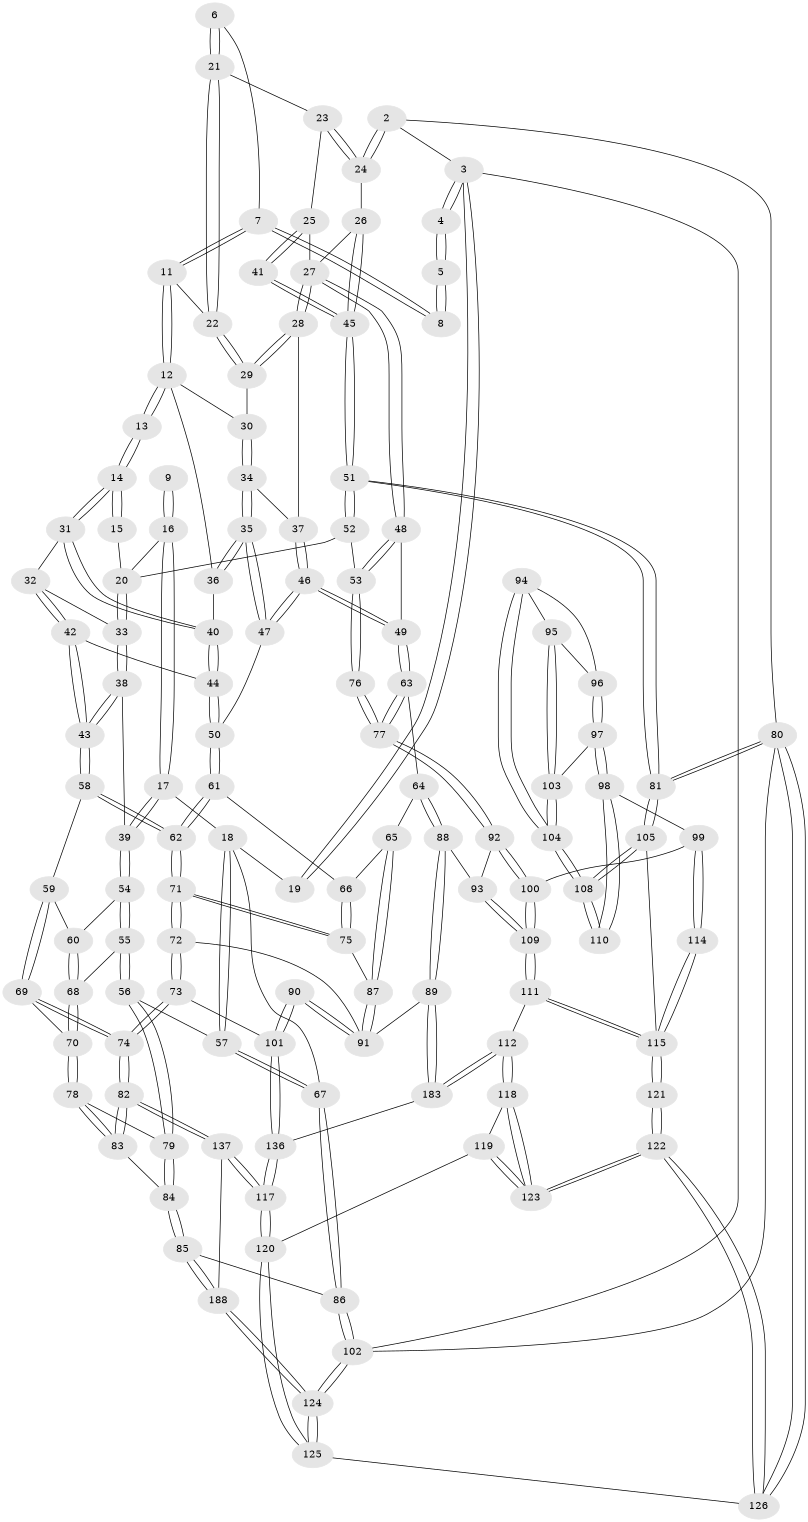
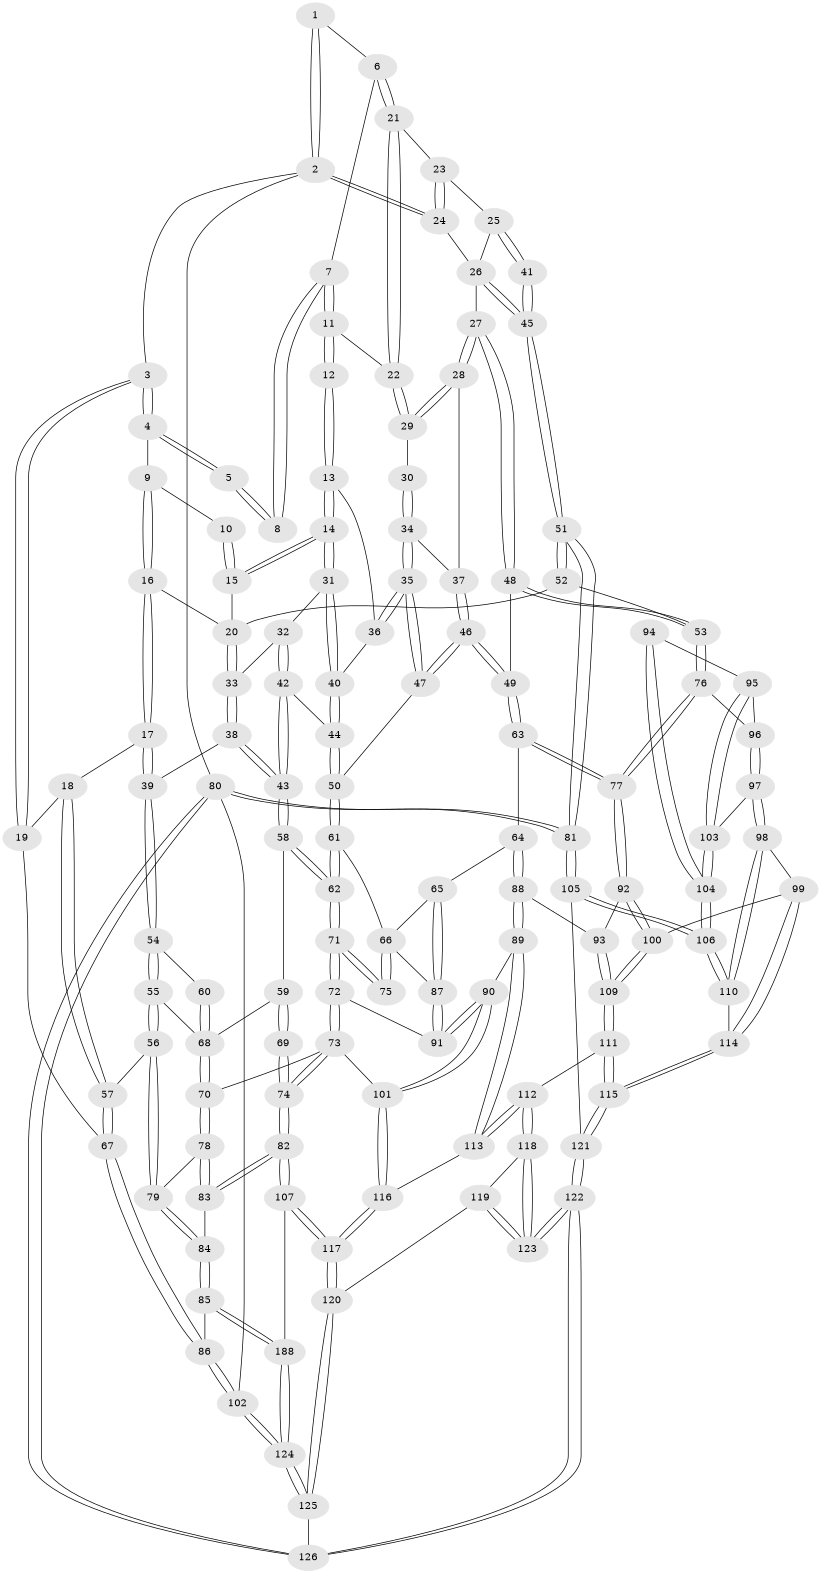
  graph {
    node [color=gray90 style=filled]
+   1
    2
    6
    3
    24
    80
    7
    21
    4
    19
    102
    26
    81
    126
    5
    9
    67
    124
    8
+   10
    16
    11
    22
    23
    12
    15
    20
    17
    13
    30
    29
    14
    36
    34
    31
    40
    32
    33
    18
    39
    57
    54
    86
    38
    25
    41
    45
    27
    28
    48
    51
    37
    49
    53
    46
    35
    42
    44
    43
    47
    50
    58
    55
    60
    59
    62
    61
    52
    63
    76
    64
    77
    66
    105
    94
    95
    104
    96
    56
    68
    79
    70
    84
    69
    71
    74
    75
    72
    65
    88
    92
    87
    89
    93
    91
    78
    82
    83
    73
    101
-   116 [label=136]
-   107 [label=137]
+   116
+   107
    97
    100
    85
-   106 [label=108]
+   106
    121
    n108 [label=188]
    117
    90
-   113 [label=183]
+   113
    109
    111
    103
    98
    99
    110
    114
    115
    125
    122
    120
    112
    118
    119
    123
+   1 -- 2
+   1 -- 2
+   1 -- 6
    2 -- 3
    2 -- 24
    2 -- 24
    2 -- 80
    6 -- 7
    6 -- 21
    6 -- 21
    3 -- 4
    3 -- 4
    3 -- 19
    3 -- 19
-   3 -- 102
    24 -- 26
    80 -- 102
    80 -- 81
    80 -- 81
    80 -- 126
    80 -- 126
    7 -- 8
    7 -- 8
    7 -- 11
    7 -- 11
    21 -- 22
    21 -- 22
    21 -- 23
    4 -- 5
    4 -- 5
-   18 -- 67
+   4 -- 9
+   19 -- 67
    102 -- 124
    102 -- 124
    26 -- 45
    26 -- 45
    26 -- 27
    81 -- 105
    81 -- 105
    5 -- 8
    5 -- 8
+   9 -- 10
    9 -- 16
    9 -- 16
    67 -- 86
    67 -- 86
    124 -- 125
    124 -- 125
+   10 -- 15
+   10 -- 15
    16 -- 20
    16 -- 17
    16 -- 17
    11 -- 22
    11 -- 12
    11 -- 12
    22 -- 29
    22 -- 29
    23 -- 24
    23 -- 24
    23 -- 25
    12 -- 13
    12 -- 13
-   12 -- 30
    15 -- 20
    20 -- 33
    20 -- 33
    17 -- 18
    17 -- 39
    17 -- 39
    13 -- 14
    13 -- 14
-   12 -- 36
+   13 -- 36
    30 -- 34
    30 -- 34
    29 -- 30
    14 -- 15
    14 -- 15
    14 -- 31
    14 -- 31
    36 -- 40
    34 -- 37
    34 -- 35
    34 -- 35
    31 -- 40
    31 -- 40
    31 -- 32
    40 -- 44
    40 -- 44
    32 -- 33
    32 -- 42
    32 -- 42
    33 -- 38
    33 -- 38
    18 -- 19
    18 -- 57
    18 -- 57
    39 -- 54
    39 -- 54
    57 -- 67
    57 -- 67
    54 -- 55
    54 -- 55
    54 -- 60
    86 -- 102
    86 -- 102
    38 -- 39
    38 -- 43
    38 -- 43
-   25 -- 27
+   25 -- 26
    25 -- 41
    25 -- 41
    41 -- 45
    41 -- 45
    45 -- 51
    45 -- 51
    27 -- 28
    27 -- 28
    27 -- 48
    27 -- 48
    28 -- 29
    28 -- 29
    28 -- 37
    48 -- 49
    48 -- 53
    48 -- 53
    51 -- 81
    51 -- 81
    51 -- 52
    51 -- 52
    37 -- 46
    37 -- 46
    49 -- 63
    49 -- 63
    53 -- 76
    53 -- 76
    46 -- 49
    46 -- 49
    46 -- 47
    46 -- 47
    35 -- 36
    35 -- 36
    35 -- 47
    35 -- 47
    42 -- 44
    42 -- 43
    42 -- 43
    44 -- 50
    44 -- 50
    43 -- 58
    43 -- 58
    47 -- 50
    50 -- 61
    50 -- 61
    58 -- 59
    58 -- 62
    58 -- 62
    55 -- 56
    55 -- 56
    55 -- 68
    60 -- 68
    60 -- 68
-   59 -- 60
+   59 -- 68
    59 -- 69
    59 -- 69
    62 -- 71
    62 -- 71
    61 -- 62
    61 -- 62
    61 -- 66
    52 -- 20
    52 -- 53
    63 -- 64
    63 -- 77
    63 -- 77
    76 -- 77
    76 -- 77
-   94 -- 96
+   76 -- 96
    64 -- 65
    64 -- 88
    64 -- 88
    77 -- 92
    77 -- 92
    66 -- 75
    66 -- 75
    105 -- 106
    105 -- 106
-   105 -- 115
+   105 -- 121
    94 -- 95
    94 -- 104
    94 -- 104
    95 -- 96
    95 -- 103
    95 -- 103
    104 -- 106
    104 -- 106
    96 -- 97
    96 -- 97
    56 -- 57
    56 -- 79
    56 -- 79
    68 -- 70
    68 -- 70
    79 -- 84
    79 -- 84
    70 -- 78
    70 -- 78
    84 -- 85
    84 -- 85
-   69 -- 70
+   73 -- 70
    69 -- 74
    69 -- 74
    71 -- 75
    71 -- 75
    71 -- 72
    71 -- 72
    74 -- 82
    74 -- 82
-   75 -- 87
+   66 -- 87
    72 -- 91
    72 -- 73
    72 -- 73
    65 -- 66
    65 -- 87
    65 -- 87
    88 -- 89
    88 -- 89
    88 -- 93
    92 -- 93
    92 -- 100
    92 -- 100
    87 -- 91
    87 -- 91
-   89 -- 91
+   89 -- 90
    89 -- 113
    89 -- 113
    93 -- 109
    93 -- 109
    78 -- 79
    78 -- 83
    78 -- 83
    82 -- 83
    82 -- 83
    82 -- 107
    82 -- 107
    83 -- 84
    73 -- 74
    73 -- 74
    73 -- 101
    101 -- 116
    101 -- 116
    116 -- 117
    116 -- 117
    107 -- n108
    107 -- 117
    107 -- 117
    97 -- 103
    97 -- 98
    97 -- 98
    100 -- 109
    100 -- 109
    85 -- 86
    85 -- n108
    85 -- n108
    106 -- 110
    106 -- 110
    121 -- 122
    121 -- 122
    n108 -- 124
    n108 -- 124
    117 -- 120
    117 -- 120
    90 -- 91
    90 -- 91
    90 -- 101
    90 -- 101
    113 -- 116
    109 -- 111
    109 -- 111
    111 -- 115
    111 -- 115
    111 -- 112
    103 -- 104
    103 -- 104
    98 -- 99
    98 -- 110
    98 -- 110
    99 -- 100
    99 -- 114
    99 -- 114
+   110 -- 114
    114 -- 115
    114 -- 115
    115 -- 121
    115 -- 121
    125 -- 126
    122 -- 126
    122 -- 126
    122 -- 123
    122 -- 123
    120 -- 125
    120 -- 125
    112 -- 113
    112 -- 113
    112 -- 118
    112 -- 118
    118 -- 119
    118 -- 123
    118 -- 123
    119 -- 120
    119 -- 123
    119 -- 123
  }
